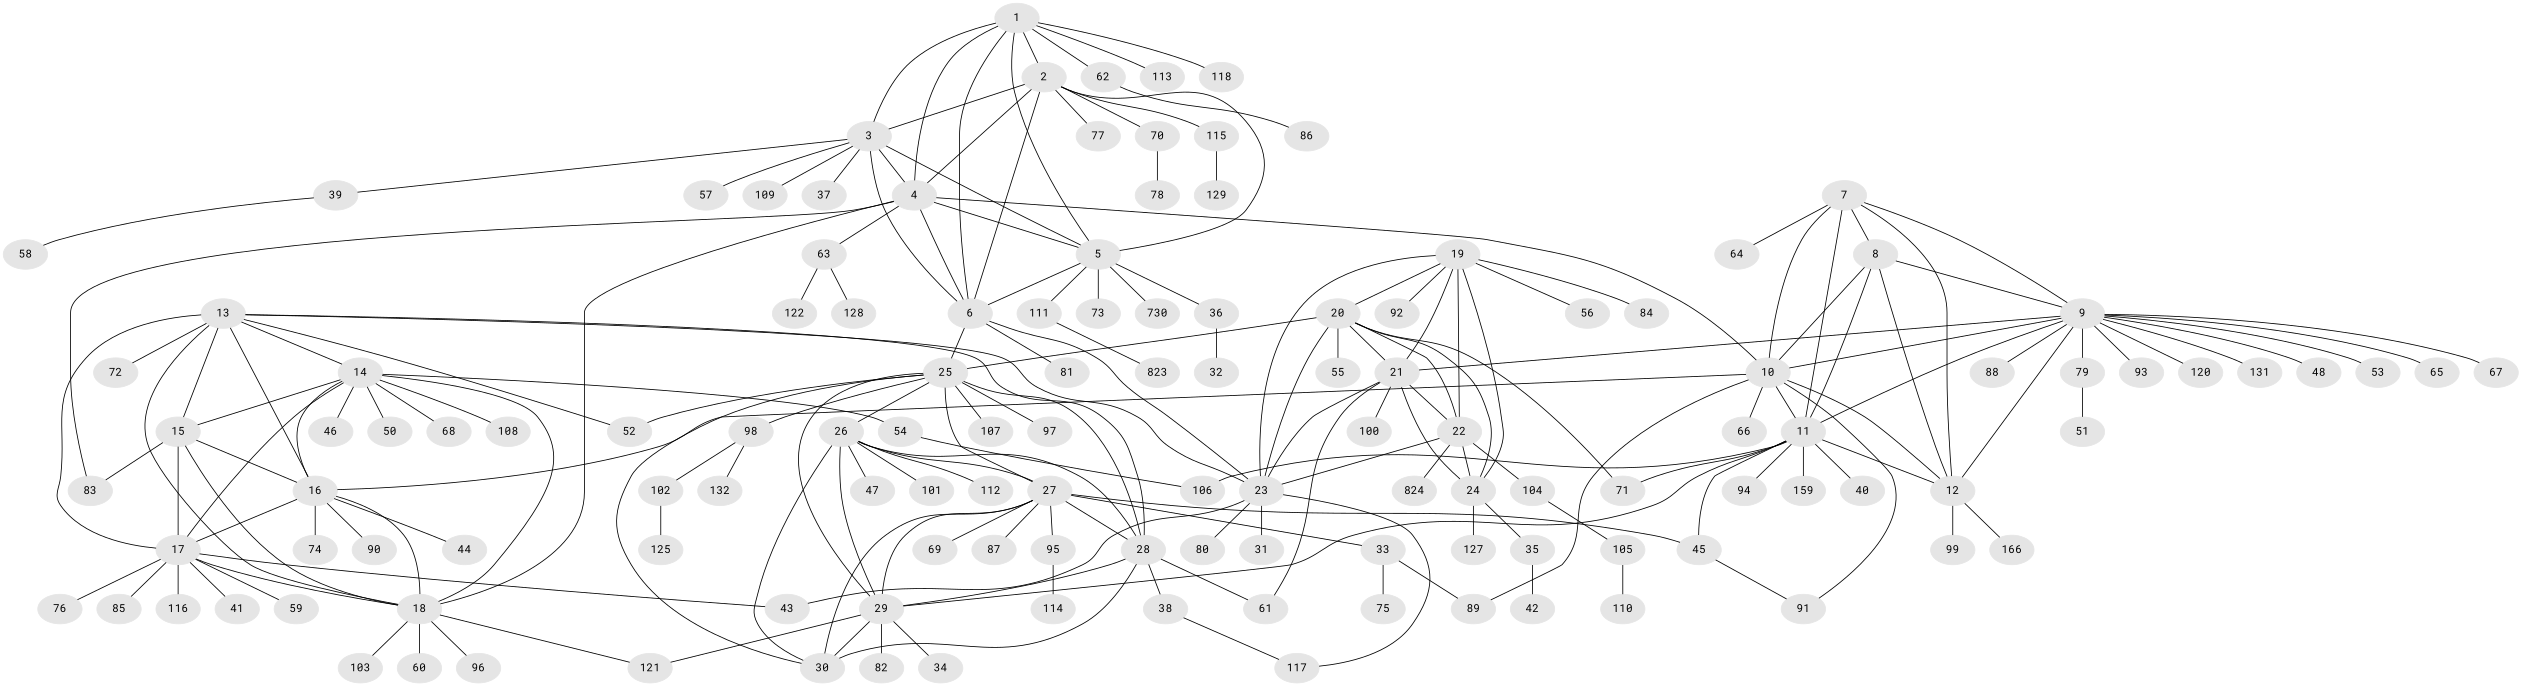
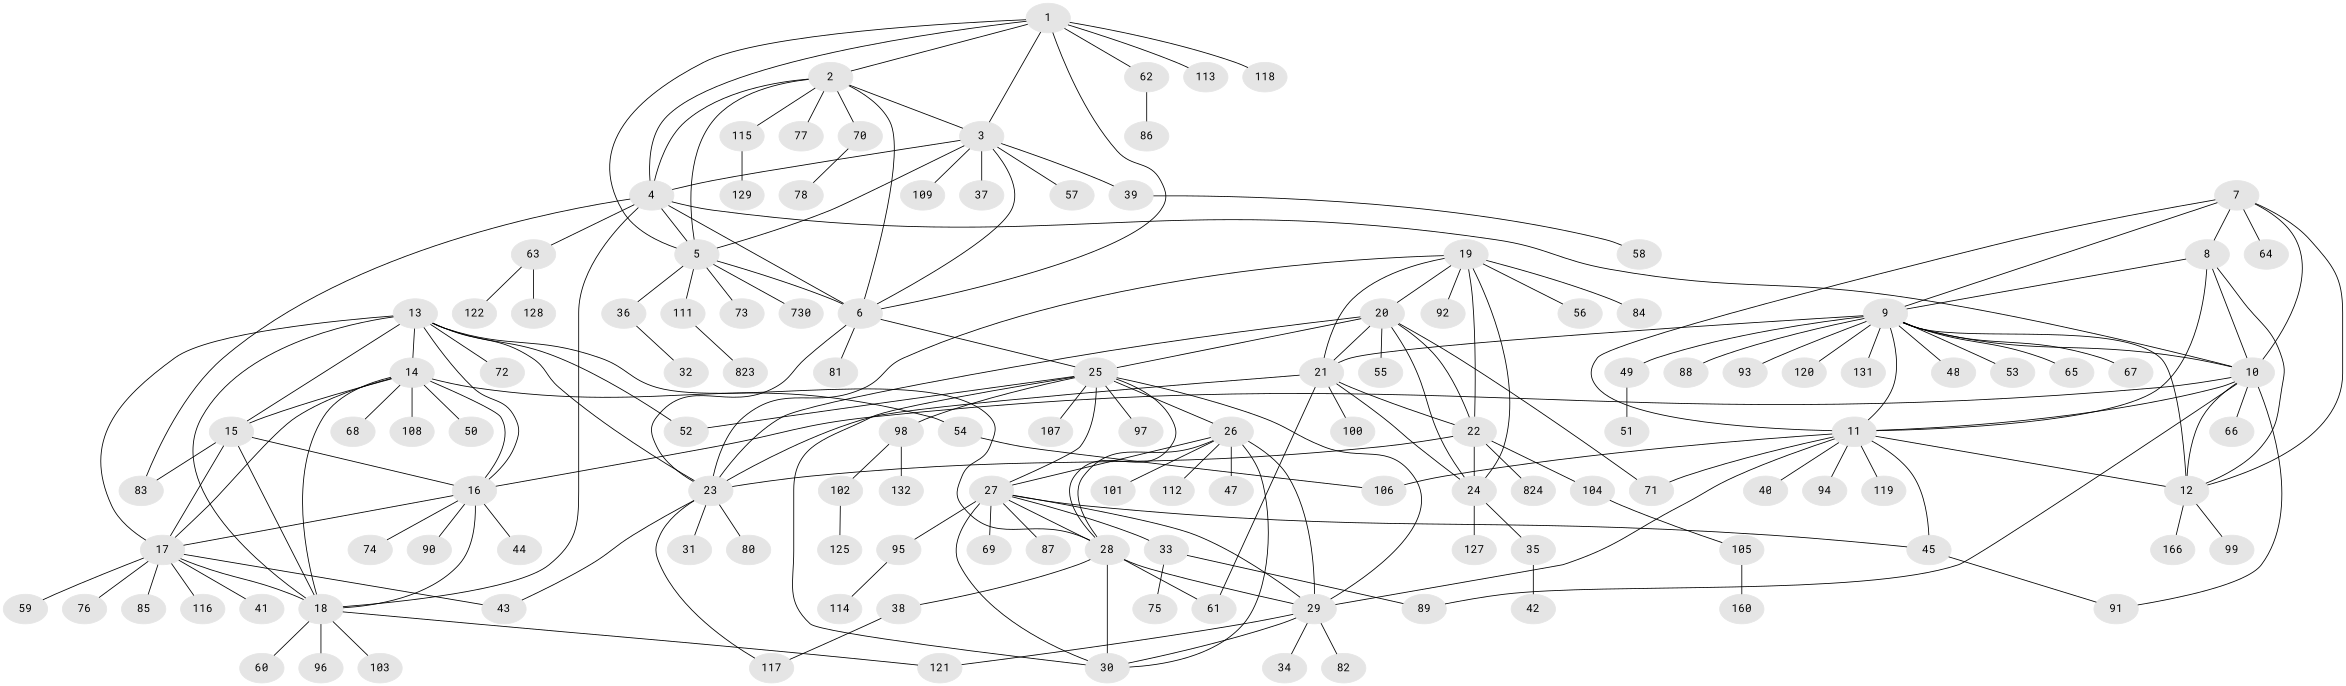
  graph {
    fontname="Roboto Mono"
    node [color=gray90 fontname="Roboto Mono" style=filled]
    edge [fontname="Roboto Mono"]
    1
    2
    3
    4
    5
    6
    62
    113
    118
    70
    77
    115
    37
    39
    57
    109
    10
    18
    63
    83
    36
    73
    111
    n24 [label=730]
    23
    25
    81
    86
    78
    129
    58
    11
    12
    16
    66
    89
    91
    60
    96
    103
    121
    122
    128
    32
    n45 [label=823]
    43
    31
    80
    117
    29
    28
    52
    26
    27
    30
    97
    98
    107
    7
    8
    9
    64
    21
    48
-   49 [label=79]
+   49
    53
    65
    67
    88
    93
    120
    131
    40
    45
    71
    94
    106
-   119 [label=159]
+   119
    99
    n80 [label=166]
    22
    24
    61
    100
    51
    17
    44
    74
    90
    34
    82
    13
    14
    15
    72
-   46
    50
    54
    68
    108
    41
    59
    76
    85
    116
    38
    19
    20
    56
    84
    92
    55
    104
    n114 [label=824]
    35
    127
    105
    42
    47
    101
    112
    69
    33
    87
    95
    102
    132
    75
    114
    125
-   110
+   110 [label=160]
    1 -- 2
    1 -- 3
    1 -- 4
    1 -- 5
    1 -- 6
    1 -- 62
    1 -- 113
    1 -- 118
    2 -- 3
    2 -- 4
    2 -- 5
    2 -- 6
    2 -- 70
    2 -- 77
    2 -- 115
    3 -- 4
    3 -- 5
    3 -- 6
    3 -- 37
    3 -- 39
    3 -- 57
    3 -- 109
    4 -- 5
    4 -- 6
    4 -- 10
    4 -- 18
    4 -- 63
    4 -- 83
    5 -- 6
    5 -- 36
    5 -- 73
    5 -- 111
    5 -- n24
    6 -- 23
    6 -- 25
    6 -- 81
    62 -- 86
    70 -- 78
    115 -- 129
    39 -- 58
    10 -- 11
    10 -- 12
    10 -- 16
    10 -- 66
    10 -- 89
    10 -- 91
    18 -- 60
    18 -- 96
    18 -- 103
    18 -- 121
    63 -- 122
    63 -- 128
    36 -- 32
    111 -- n45
    23 -- 43
    23 -- 31
    23 -- 80
    23 -- 117
    25 -- 29
    25 -- 28
    25 -- 52
    25 -- 26
    25 -- 27
    25 -- 30
    25 -- 97
    25 -- 98
    25 -- 107
    11 -- 12
    11 -- 29
    11 -- 40
    11 -- 45
    11 -- 71
    11 -- 94
    11 -- 106
    11 -- 119
    12 -- 99
    12 -- n80
    16 -- 18
    16 -- 17
    16 -- 44
    16 -- 74
    16 -- 90
    29 -- 121
    29 -- 30
    29 -- 34
    29 -- 82
    28 -- 29
    28 -- 30
    28 -- 61
    28 -- 38
    26 -- 29
    26 -- 28
    26 -- 27
    26 -- 30
    26 -- 47
    26 -- 101
    26 -- 112
    27 -- 29
    27 -- 28
    27 -- 30
    27 -- 45
    27 -- 69
    27 -- 33
    27 -- 87
    27 -- 95
    98 -- 102
    98 -- 132
    7 -- 10
    7 -- 11
    7 -- 12
    7 -- 8
    7 -- 9
    7 -- 64
    8 -- 10
    8 -- 11
    8 -- 12
    8 -- 9
    9 -- 10
    9 -- 11
    9 -- 12
    9 -- 21
    9 -- 48
    9 -- 49
    9 -- 53
    9 -- 65
    9 -- 67
    9 -- 88
    9 -- 93
    9 -- 120
    9 -- 131
    21 -- 23
    21 -- 22
    21 -- 24
    21 -- 61
    21 -- 100
    49 -- 51
    45 -- 91
    22 -- 23
    22 -- 24
    22 -- 104
    22 -- n114
    24 -- 35
    24 -- 127
    17 -- 18
    17 -- 43
    17 -- 41
    17 -- 59
    17 -- 76
    17 -- 85
    17 -- 116
    13 -- 18
    13 -- 23
    13 -- 16
    13 -- 28
    13 -- 52
    13 -- 17
    13 -- 14
    13 -- 15
    13 -- 72
    14 -- 18
    14 -- 16
    14 -- 17
    14 -- 15
-   14 -- 46
    14 -- 50
    14 -- 54
    14 -- 68
    14 -- 108
    15 -- 18
    15 -- 83
    15 -- 16
    15 -- 17
    54 -- 106
    38 -- 117
    19 -- 23
    19 -- 21
    19 -- 22
    19 -- 24
    19 -- 20
    19 -- 56
    19 -- 84
    19 -- 92
    20 -- 23
    20 -- 25
    20 -- 21
    20 -- 71
    20 -- 22
    20 -- 24
    20 -- 55
    104 -- 105
    35 -- 42
    105 -- 110
    33 -- 89
    33 -- 75
    95 -- 114
    102 -- 125
  }
